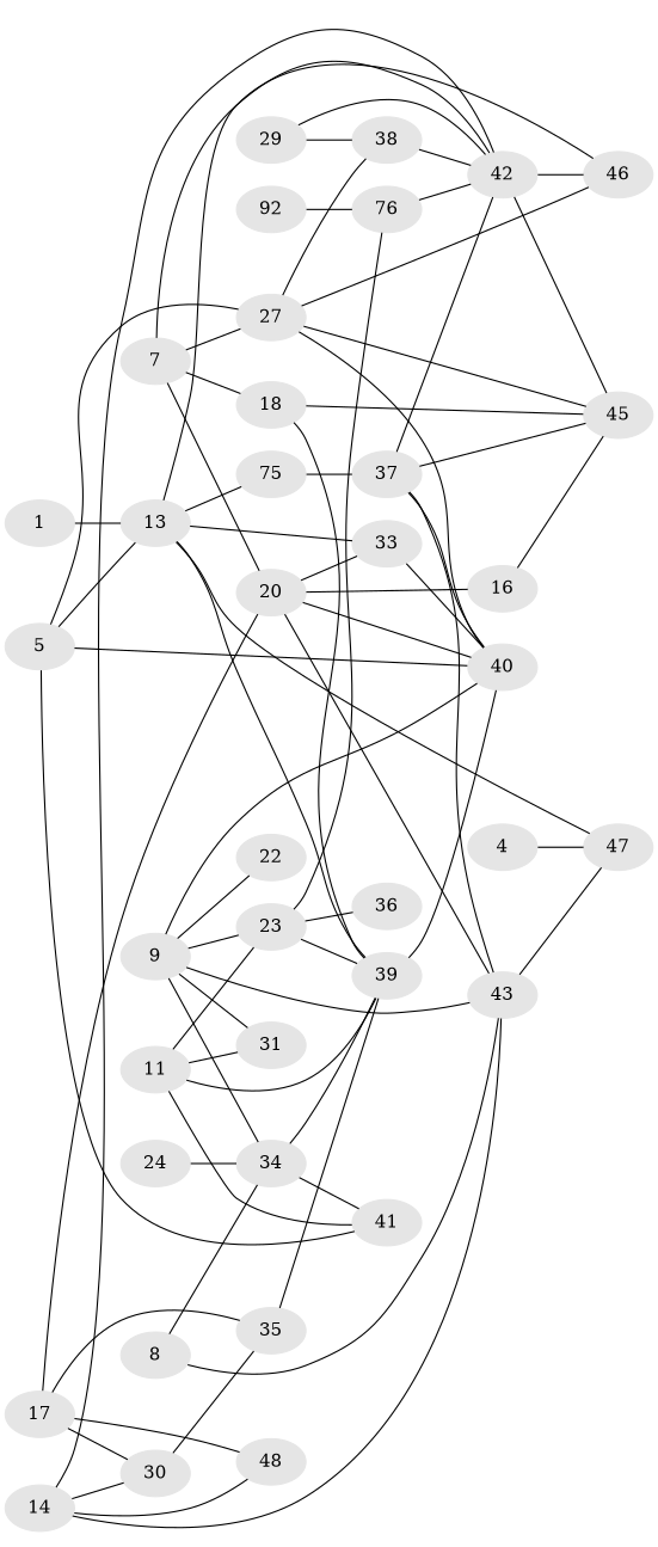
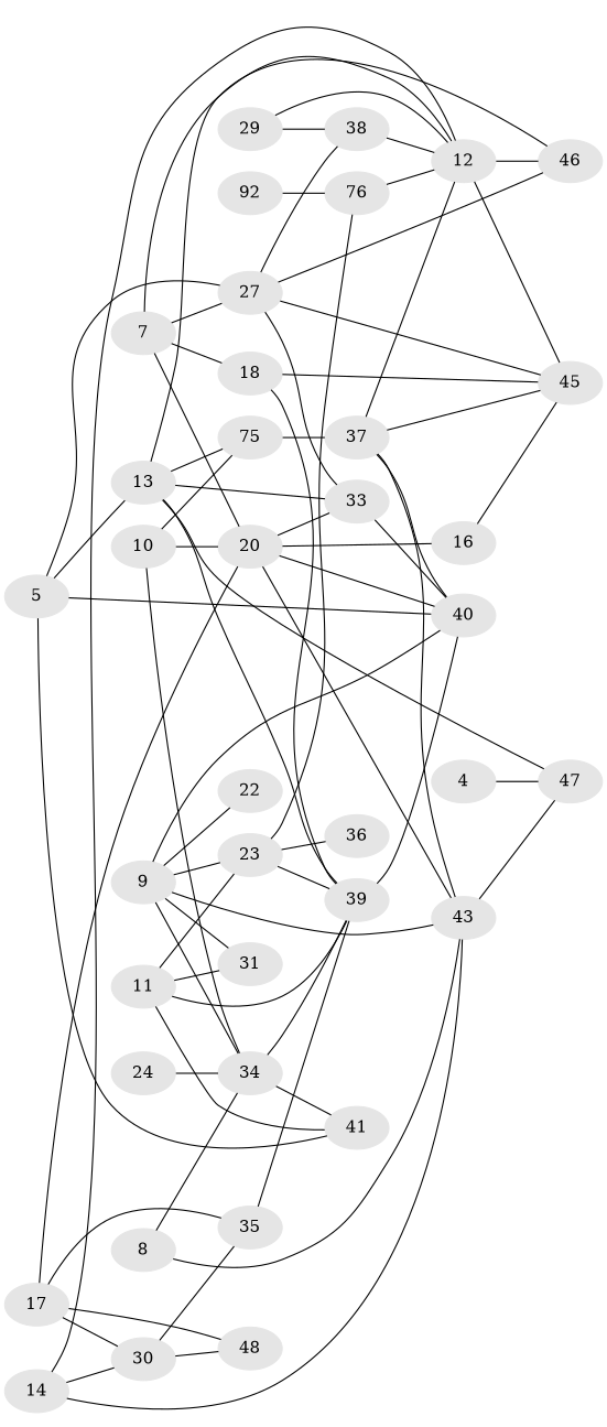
  graph {
    rankdir=LR
    node [color=gray90 style=filled]
    edge [weight=1.0]
-   1
    13
    47
    n4 [label=75]
    39
    33
    46
    4
    5
    27
    40
    41
    45
    38
    7
    18
    20
-   42
+   42 [label=12]
    43
    16
    8
    34
    9
    22
    23
    31
    11
    n28 [label=76]
    36
+   10
    37
    n32 [label=92]
    14
    30
    29
    35
    48
    17
    24
-   1 -- 13
    13 -- 47
    13 -- n4
    13 -- 39
    13 -- 33 [weight=2.0]
    13 -- 46
    n4 -- 37
    39 -- 40 [weight=2.0]
    33 -- 40
    4 -- 47
    5 -- 13
    5 -- 27
    5 -- 40
    5 -- 41
    27 -- 46
-   27 -- 40
+   27 -- 33
    27 -- 45
    27 -- 38
    38 -- 42
    7 -- 27
    7 -- 18
    7 -- 20
    7 -- 42
    18 -- 39
    18 -- 45
    20 -- 33
    20 -- 40
    20 -- 43
    20 -- 16
    42 -- 46
    42 -- 45
    43 -- 47
    16 -- 45
    8 -- 43
    8 -- 34
    34 -- 39
    34 -- 41
    9 -- 40
    9 -- 43
    9 -- 34
    9 -- 22
    9 -- 23
    9 -- 31
    23 -- 39
    23 -- n28
    23 -- 36
    11 -- 39
    11 -- 41
    11 -- 23
    11 -- 31
    n28 -- 42
+   10 -- n4 [weight=2.0]
+   10 -- 20 [weight=2.0]
+   10 -- 34
    37 -- 40
    37 -- 45
    37 -- 42 [weight=2.0]
    37 -- 43
    n32 -- n28
    14 -- 42
    14 -- 43
    14 -- 30
    30 -- 35
-   14 -- 48
+   30 -- 48
    29 -- 38
    29 -- 42
    35 -- 39
    17 -- 20
    17 -- 30
    17 -- 35
    17 -- 48 [weight=2.0]
    24 -- 34
  }
